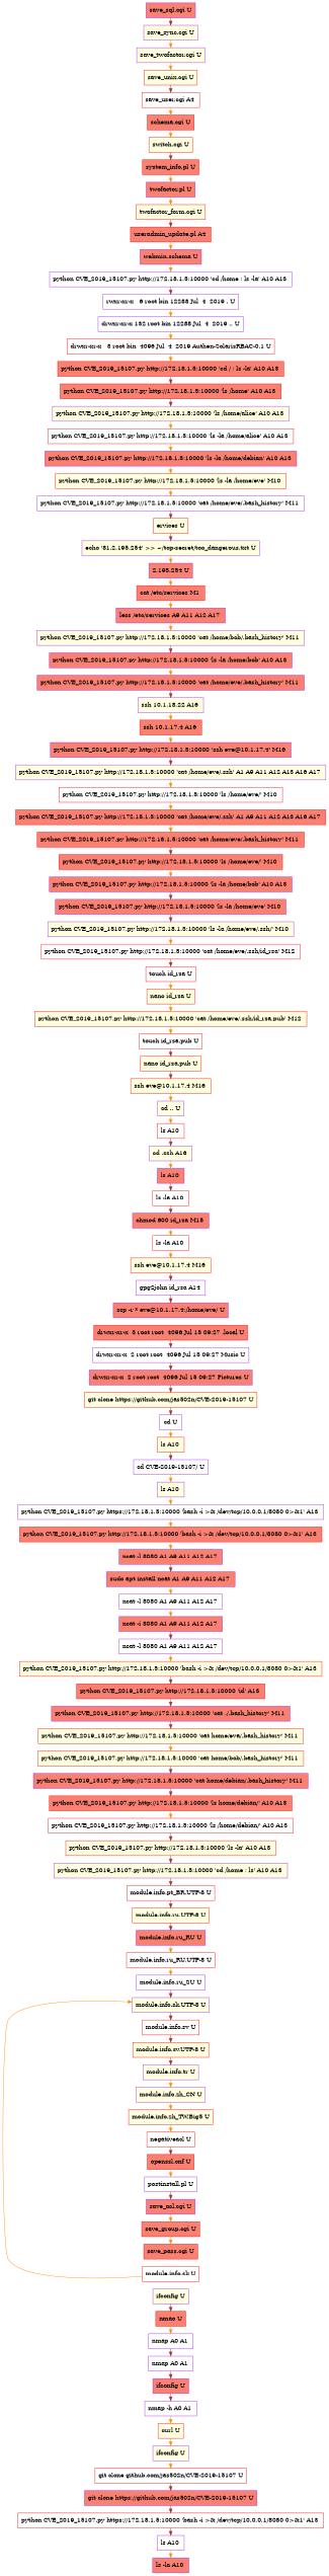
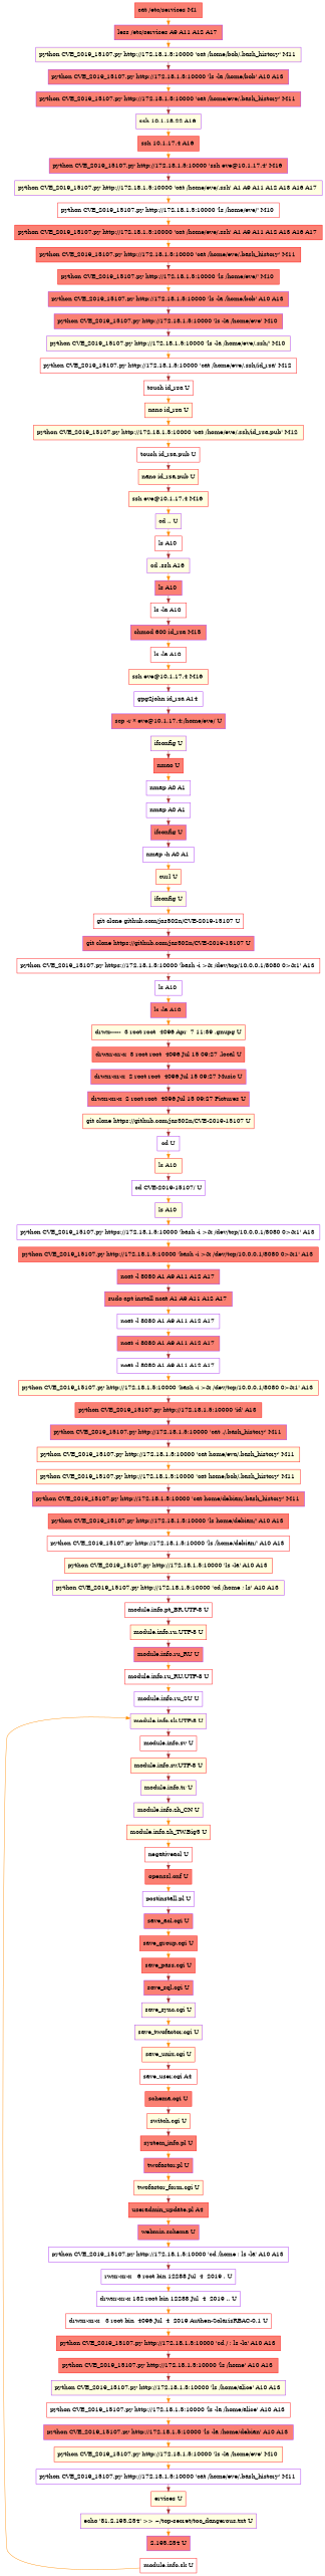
  digraph {
    rankdir=LR
    node [color=purple fillcolor=salmon shape=box style=filled]
    edge [color=darkorange constraint=false]
    n1 [fillcolor=lightyellow label="ifconfig U"]
    n2 [color=red label="nmao U"]
    n3 [fillcolor=white label="nmap A0 A1 "]
    n4 [fillcolor=white label="nmap A0 A1 "]
    n5 [label="ifconfig U"]
    n6 [fillcolor=white label="nmap -h A0 A1 "]
    n7 [color=red fillcolor=lightyellow label="curl U"]
    n8 [fillcolor=lightyellow label="ifconfig U"]
    n9 [color=red fillcolor=white label="git clone github.com/jas502n/CVE-2019-15107 U"]
    n10 [label="git clone https://github.com/jas502n/CVE-2019-15107 U"]
    n11 [color=red fillcolor=white label="python CVE_2019_15107.py https://172.18.1.5:10000 'bash -i >& /dev/tcp/10.0.0.1/8080 0>&1' A13 "]
    n12 [fillcolor=white label="ls A10 "]
    n13 [label="ls -la A10 "]
+   n14 [color=red fillcolor=lightyellow label="drwx------  3 root root  4096 Apr  7 11:39 .gnupg U"]
    n15 [color=red label="drwxr-xr-x  3 root root  4096 Jul 15 09:27 .local U"]
-   n16 [fillcolor=white label="drwxr-xr-x  2 root root  4096 Jul 15 09:27 Music U"]
+   n16 [label="drwxr-xr-x  2 root root  4096 Jul 15 09:27 Music U"]
    n17 [label="drwxr-xr-x  2 root root  4096 Jul 15 09:27 Pictures U"]
    n18 [color=red fillcolor=lightyellow label="git clone https://github.com/jas502n/CVE-2019-15107 U"]
    n19 [fillcolor=white label="cd U"]
    n20 [color=red fillcolor=lightyellow label="ls A10 "]
    n21 [fillcolor=white label="cd CVE-2019-15107/ U"]
    n22 [fillcolor=lightyellow label="ls A10 "]
    n23 [fillcolor=white label="python CVE_2019_15107.py https://172.18.1.5:10000 'bash -i >& /dev/tcp/10.0.0.1/8080 0>&1' A13 "]
    n24 [color=red label="python CVE_2019_15107.py http://172.18.1.5:10000 'bash -i >& /dev/tcp/10.0.0.1/8080 0>&1' A13 "]
    n25 [label="ncat -l 8080 A1 A9 A11 A12 A17 "]
    n26 [label="sudo apt install ncat A1 A9 A11 A12 A17 "]
    n27 [fillcolor=white label="ncat -l 8080 A1 A9 A11 A12 A17 "]
    n28 [label="ncat -i 8080 A1 A9 A11 A12 A17 "]
    n29 [fillcolor=white label="ncat -l 8080 A1 A9 A11 A12 A17 "]
    n30 [color=red fillcolor=lightyellow label="python CVE_2019_15107.py http://172.18.1.5:10000 'bash -i >& /dev/tcp/10.0.0.1/8080 0>&1' A13 "]
    n31 [color=red label="python CVE_2019_15107.py http://172.18.1.5:10000 'id' A13 "]
    n32 [label="python CVE_2019_15107.py http://172.18.1.5:10000 'cat ./.bash_history' M11 "]
    n33 [color=red fillcolor=lightyellow label="python CVE_2019_15107.py http://172.18.1.5:10000 'cat home/eva/.bash_history' M11 "]
    n34 [color=red fillcolor=lightyellow label="python CVE_2019_15107.py http://172.18.1.5:10000 'cat home/bob/.bash_history' M11 "]
    n35 [label="python CVE_2019_15107.py http://172.18.1.5:10000 'cat home/debian/.bash_history' M11 "]
    n36 [color=red label="python CVE_2019_15107.py http://172.18.1.5:10000 'ls home/debian/' A10 A13 "]
    n37 [color=red fillcolor=white label="python CVE_2019_15107.py http://172.18.1.5:10000 'ls /home/debian/' A10 A13 "]
    n38 [color=red fillcolor=lightyellow label="python CVE_2019_15107.py http://172.18.1.5:10000 'ls -la' A10 A13 "]
    n39 [fillcolor=lightyellow label="python CVE_2019_15107.py http://172.18.1.5:10000 'cd /home ; ls' A10 A13 "]
    n40 [color=red fillcolor=white label="module.info.pt_BR.UTF-8 U"]
    n41 [color=red fillcolor=lightyellow label="module.info.ru.UTF-8 U"]
    n42 [label="module.info.ru_RU U"]
    n43 [color=red fillcolor=white label="module.info.ru_RU.UTF-8 U"]
    n44 [fillcolor=white label="module.info.ru_SU U"]
    n45 [fillcolor=lightyellow label="module.info.sk.UTF-8 U"]
    n46 [color=red fillcolor=white label="module.info.sk U"]
    n47 [color=red fillcolor=white label="module.info.sv U"]
    n48 [color=red fillcolor=lightyellow label="module.info.sv.UTF-8 U"]
    n49 [fillcolor=lightyellow label="module.info.tr U"]
    n50 [fillcolor=lightyellow label="module.info.zh_CN U"]
    n51 [color=red fillcolor=lightyellow label="module.info.zh_TW.Big5 U"]
    n52 [color=red fillcolor=white label="negativeacl U"]
    n53 [color=red label="openssl.cnf U"]
    n54 [fillcolor=white label="postinstall.pl U"]
    n55 [label="save_acl.cgi U"]
    n56 [color=red label="save_group.cgi U"]
    n57 [color=red label="save_pass.cgi U"]
    n58 [label="save_sql.cgi U"]
    n59 [fillcolor=lightyellow label="save_sync.cgi U"]
    n60 [fillcolor=lightyellow label="save_twofactor.cgi U"]
    n61 [color=red fillcolor=lightyellow label="save_unix.cgi U"]
    n62 [color=red fillcolor=white label="save_user.cgi A4 "]
    n63 [color=red label="schema.cgi U"]
    n64 [color=red fillcolor=lightyellow label="switch.cgi U"]
    n65 [color=red label="system_info.pl U"]
    n66 [label="twofactor.pl U"]
    n67 [color=red fillcolor=lightyellow label="twofactor_form.cgi U"]
    n68 [color=red label="useradmin_update.pl A4 "]
    n69 [label="webmin.schema U"]
    n70 [fillcolor=white label="python CVE_2019_15107.py http://172.18.1.5:10000 'cd /home ; ls -la' A10 A13 "]
    n71 [fillcolor=white label="rwxr-xr-x   6 root bin 12288 Jul  4  2019 . U"]
    n72 [fillcolor=white label="drwxr-xr-x 132 root bin 12288 Jul  4  2019 .. U"]
    n73 [color=red fillcolor=white label="drwxr-xr-x   3 root bin  4096 Jul  4  2019 Authen-SolarisRBAC-0.1 U"]
    n74 [color=red label="python CVE_2019_15107.py http://172.18.1.5:10000 'cd / ; ls -la' A10 A13 "]
    n75 [color=red label="python CVE_2019_15107.py http://172.18.1.5:10000 'ls /home' A10 A13 "]
    n76 [fillcolor=lightyellow label="python CVE_2019_15107.py http://172.18.1.5:10000 'ls /home/alice' A10 A13 "]
    n77 [color=red fillcolor=white label="python CVE_2019_15107.py http://172.18.1.5:10000 'ls -la /home/alice' A10 A13 "]
    n78 [label="python CVE_2019_15107.py http://172.18.1.5:10000 'ls -la /home/debian' A10 A13 "]
    n79 [color=red fillcolor=lightyellow label="python CVE_2019_15107.py http://172.18.1.5:10000 'ls -la /home/eve' M10 "]
    n80 [fillcolor=white label="python CVE_2019_15107.py http://172.18.1.5:10000 'cat /home/eve/.bash_history' M11 "]
    n81 [color=red fillcolor=lightyellow label="ervices U"]
    n82 [fillcolor=lightyellow label="echo '81.2.195.254' >> ~/top-secret/too_dangerous.txt U"]
    n83 [label="2.195.254 U"]
    n84 [color=red label="cat /etc/services M1 "]
    n85 [label="less /etc/services A9 A11 A12 A17 "]
    n86 [fillcolor=lightyellow label="python CVE_2019_15107.py http://172.18.1.5:10000 'cat /home/bob/.bash_history' M11 "]
    n87 [label="python CVE_2019_15107.py http://172.18.1.5:10000 'ls -la /home/bob' A10 A13 "]
    n88 [label="python CVE_2019_15107.py http://172.18.1.5:10000 'cat /home/eve/.bash_history' M11 "]
    n89 [fillcolor=lightyellow label="ssh 10.1.18.22 A16 "]
    n90 [color=red label="ssh 10.1.17.4 A16 "]
    n91 [label="python CVE_2019_15107.py http://172.18.1.5:10000 'ssh eve@10.1.17.4' M16 "]
    n92 [fillcolor=lightyellow label="python CVE_2019_15107.py http://172.18.1.5:10000 'cat /home/eve/.ssh' A1 A9 A11 A12 A13 A16 A17 "]
    n93 [color=red fillcolor=white label="python CVE_2019_15107.py http://172.18.1.5:10000 'ls /home/eve/' M10 "]
    n94 [color=red label="python CVE_2019_15107.py http://172.18.1.5:10000 'cat /home/eve/.ssh' A1 A9 A11 A12 A13 A16 A17 "]
    n95 [color=red label="python CVE_2019_15107.py http://172.18.1.5:10000 'cat /home/eve/.bash_history' M11 "]
    n96 [color=red label="python CVE_2019_15107.py http://172.18.1.5:10000 'ls /home/eve/' M10 "]
    n97 [label="python CVE_2019_15107.py http://172.18.1.5:10000 'ls -la /home/bob' A10 A13 "]
    n98 [label="python CVE_2019_15107.py http://172.18.1.5:10000 'ls -la /home/eve' M10 "]
    n99 [fillcolor=lightyellow label="python CVE_2019_15107.py http://172.18.1.5:10000 'ls -la /home/eve/.ssh/' M10 "]
    n100 [color=red fillcolor=white label="python CVE_2019_15107.py http://172.18.1.5:10000 'cat /home/eve/.ssh/id_rsa' M12 "]
    n101 [color=red fillcolor=white label="touch id_rsa U"]
    n102 [color=red fillcolor=lightyellow label="nano id_rsa U"]
    n103 [color=red fillcolor=lightyellow label="python CVE_2019_15107.py http://172.18.1.5:10000 'cat /home/eve/.ssh/id_rsa.pub' M12 "]
    n104 [color=red fillcolor=white label="touch id_rsa.pub U"]
    n105 [color=red fillcolor=lightyellow label="nano id_rsa.pub U"]
    n106 [color=red fillcolor=lightyellow label="ssh eve@10.1.17.4 M16 "]
    n107 [fillcolor=lightyellow label="cd .. U"]
    n108 [color=red fillcolor=white label="ls A10 "]
    n109 [fillcolor=lightyellow label="cd .ssh A16 "]
    n110 [label="ls A10 "]
    n111 [color=red fillcolor=white label="ls -la A10 "]
    n112 [label="chmod 600 id_rsa M15 "]
    n113 [color=red fillcolor=white label="ls -la A10 "]
    n114 [color=red fillcolor=lightyellow label="ssh eve@10.1.17.4 M16 "]
    n115 [fillcolor=white label="gpg2john id_rsa A14 "]
    n116 [label="scp -r * eve@10.1.17.4:/home/eve/ U"]
    n1 -> n2 [color=brown]
    n2 -> n3
    n3 -> n4 [color=brown]
    n4 -> n5 [color=brown]
    n5 -> n6 [color=brown]
    n6 -> n7
    n7 -> n8
    n8 -> n9
    n9 -> n10 [color=brown]
    n10 -> n11 [color=brown]
    n11 -> n12 [color=brown]
    n12 -> n13
+   n13 -> n14
+   n14 -> n15 [color=brown]
    n15 -> n16 [color=brown]
    n16 -> n17 [color=brown]
    n17 -> n18 [color=brown]
    n18 -> n19 [color=brown]
    n19 -> n20
    n20 -> n21 [color=brown]
    n21 -> n22
    n22 -> n23
    n23 -> n24
    n24 -> n25
    n25 -> n26 [color=brown]
    n26 -> n27
    n27 -> n28
    n28 -> n29 [color=brown]
    n29 -> n30
    n30 -> n31 [color=brown]
    n31 -> n32 [color=brown]
    n32 -> n33 [color=brown]
    n33 -> n34
    n34 -> n35 [color=brown]
    n35 -> n36 [color=brown]
    n36 -> n37
    n37 -> n38 [color=brown]
    n38 -> n39 [color=brown]
    n39 -> n40 [color=brown]
    n40 -> n41 [color=brown]
    n41 -> n42 [color=brown]
    n42 -> n43
    n43 -> n44
    n44 -> n45 [color=brown]
    n45 -> n47 [color=brown]
    n46 -> n45
    n47 -> n48 [color=brown]
    n48 -> n49 [color=brown]
-   n49 -> n50
+   n49 -> n50 [color=brown]
    n50 -> n51
    n51 -> n52
    n52 -> n53 [color=brown]
    n53 -> n54
    n54 -> n55 [color=brown]
    n55 -> n56
    n56 -> n57
+   n57 -> n58 [color=brown]
    n58 -> n59 [color=brown]
    n59 -> n60
    n60 -> n61
    n61 -> n62 [color=brown]
    n62 -> n63
-   n63 -> n64
+   n63 -> n64 [color=brown]
    n64 -> n65 [color=brown]
    n65 -> n66
    n66 -> n67
    n67 -> n68 [color=brown]
    n68 -> n69
    n69 -> n70
    n70 -> n71 [color=brown]
    n71 -> n72
    n72 -> n73
    n73 -> n74
    n74 -> n75 [color=brown]
    n75 -> n76 [color=brown]
    n76 -> n77
    n77 -> n78
    n78 -> n79
    n79 -> n80
    n80 -> n81 [color=brown]
    n81 -> n82 [color=brown]
    n82 -> n83
-   n83 -> n84
    n84 -> n85
    n85 -> n86
    n86 -> n87 [color=brown]
    n87 -> n88
    n88 -> n89 [color=brown]
    n89 -> n90
    n90 -> n91
    n91 -> n92 [color=brown]
    n92 -> n93
    n93 -> n94
    n94 -> n95
    n95 -> n96 [color=brown]
    n96 -> n97
    n97 -> n98 [color=brown]
    n98 -> n99 [color=brown]
    n99 -> n100
    n100 -> n101 [color=brown]
    n101 -> n102
    n102 -> n103
    n103 -> n104
    n104 -> n105 [color=brown]
    n105 -> n106 [color=brown]
    n106 -> n107
    n107 -> n108
    n108 -> n109 [color=brown]
    n109 -> n110
    n110 -> n111 [color=brown]
    n111 -> n112 [color=brown]
    n112 -> n113
    n113 -> n114
    n114 -> n115 [color=brown]
    n115 -> n116 [color=brown]
  }
